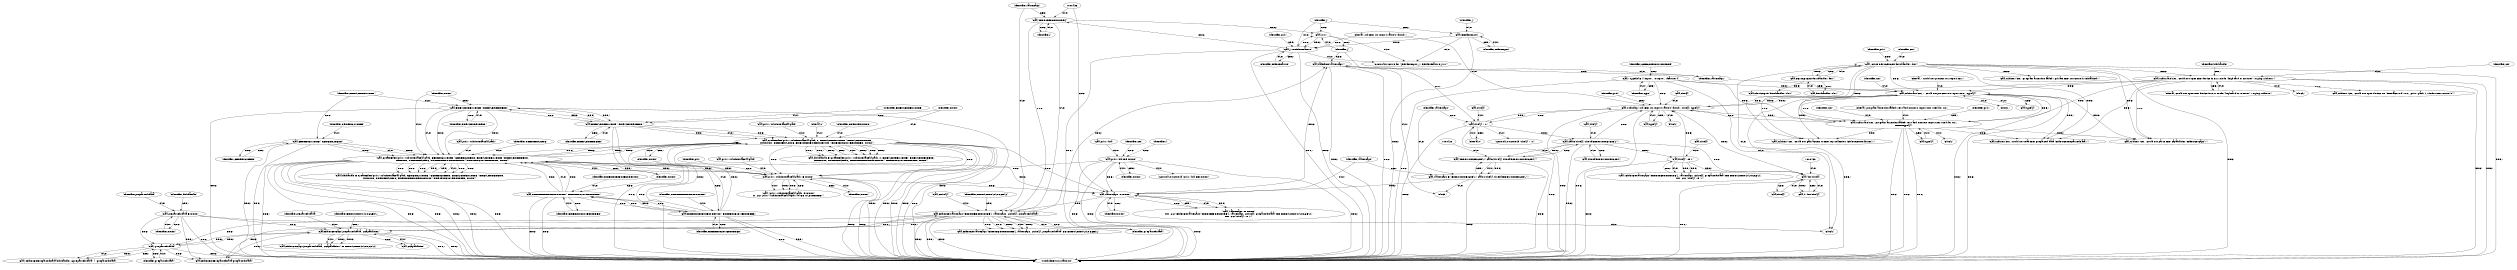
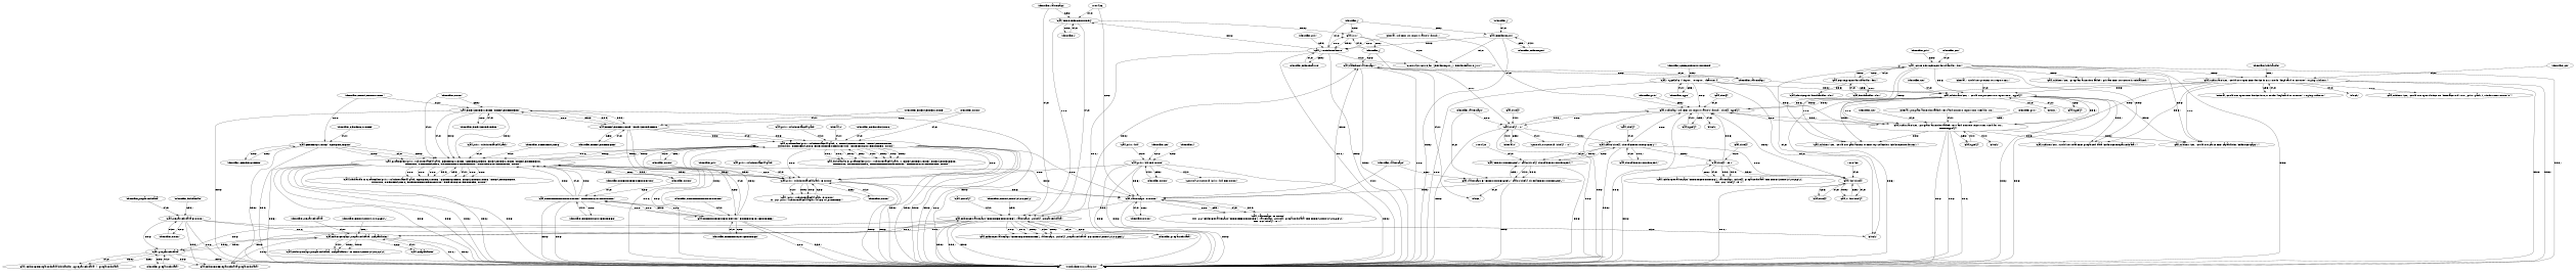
  digraph {
    n1 [label="(Call,safe_free(value_caps))"]
    n2 [label="(MethodReturn,static int)"]
    n3 [label="(Identifier,value_caps)"]
    n4 [label="(Block,)"]
    n5 [label="(Call,usbi_warn(ctx, \"  could not process %s report IDs\", type[j]))"]
    n6 [label="(Call,HidP_GetValueCaps((HIDP_REPORT_TYPE)j, value_caps, &size[j], preparsed_data))"]
    n7 [label="(Call,HidP_GetCaps(preparsed_data, &capabilities))"]
    n8 [label="(Call,!preparsed_data)"]
    n9 [label="(Identifier,preparsed_data)"]
    n10 [label="(Call,HidP_GetValueCaps((HIDP_REPORT_TYPE)j, value_caps, &size[j], preparsed_data) == HIDP_STATUS_SUCCESS)"]
    n11 [label="(Call,HidD_FreePreparsedData(preparsed_data))"]
    n12 [label="(Call,HidP_GetCaps(preparsed_data, &capabilities) != HIDP_STATUS_SUCCESS)"]
    n13 [label="(Call,&capabilities)"]
    n14 [label="(Call,!HidD_GetPreparsedData(hid_handle, &preparsed_data) || !preparsed_data)"]
    n15 [label="(Identifier,preparsed_data)"]
    n16 [label="(Call,(HIDP_REPORT_TYPE)j)"]
    n17 [label="(Call,j++)"]
    n18 [label="(Identifier,j)"]
    n19 [label="(Call,j<=HidP_Feature)"]
    n20 [label="(ControlStructure,for (j=HidP_Input; j<=HidP_Feature; j++))"]
    n21 [label="(Identifier,j)"]
    n22 [label="(Identifier,HidP_Feature)"]
    n23 [label="(Call,size[j] > 0)"]
    n24 [label="(Call,j=HidP_Input)"]
    n25 [label="(Identifier,HidP_Input)"]
    n26 [label="(Call,value_caps != NULL)"]
    n27 [label="(Identifier,NULL)"]
    n28 [label="(Call,(value_caps != NULL)\n\t\t\t\t  && (HidP_GetValueCaps((HIDP_REPORT_TYPE)j, value_caps, &size[j], preparsed_data) == HIDP_STATUS_SUCCESS)\n\t\t\t\t  && (size[j] >= 1))"]
    n29 [label="(Call,value_caps = (HIDP_VALUE_CAPS*) calloc(size[j], sizeof(HIDP_VALUE_CAPS)))"]
    n30 [label="(Call,(HIDP_VALUE_CAPS*) calloc(size[j], sizeof(HIDP_VALUE_CAPS)))"]
    n31 [label="(Call,calloc(size[j], sizeof(HIDP_VALUE_CAPS)))"]
    n32 [label="(Call,usbi_dbg(\"%d HID %s report value(s) found\", size[j], type[j]))"]
    n33 [label="(Call,(int)size[j])"]
    n34 [label="(Call,size[j] >= 1)"]
    n35 [label="(Call,sizeof(HIDP_VALUE_CAPS))"]
    n36 [label="(Call,usbi_warn(ctx, \"program assertion failed: zero and nonzero report IDs used for %s\",\n\t\t\t\t\t\t\t\ttype[j]))"]
    n37 [label="(Block,)"]
    n38 [label="(Call,type[j])"]
    n39 [label="(Call,size[j])"]
    n40 [label="(Call,i<(int)size[j])"]
    n41 [label="(Call,(HidP_GetValueCaps((HIDP_REPORT_TYPE)j, value_caps, &size[j], preparsed_data) == HIDP_STATUS_SUCCESS)\n\t\t\t\t  && (size[j] >= 1))"]
    n42 [label="(Literal,0)"]
    n43 [label="(ControlStructure,if (size[j] > 0))"]
    n44 [label="(Block,)"]
    n45 [label="(Call,usbi_err(ctx, \"could not parse HID capabilities (HidP_GetCaps)\"))"]
    n46 [label="(Call,usbi_err(ctx, \"could not read HID preparsed data (HidD_GetPreparsedData)\"))"]
    n47 [label="(Call,usbi_err(ctx, \"could not gain access to HID top collection (HidD_GetAttributes)\"))"]
    n48 [label="(Call,type[j])"]
    n49 [label="(Block,)"]
    n50 [label="(Call,type[j])"]
    n51 [label="(Call,* type[3] = {\"input\", \"output\", \"feature\"})"]
    n52 [label="(Block,)"]
    n53 [label="(Identifier,type)"]
    n54 [label="(Call,*ctx = DEVICE_CTX(dev_handle->dev))"]
    n55 [label="(Call,DEVICE_CTX(dev_handle->dev))"]
    n56 [label="(Call,usbi_warn(ctx, \"could not open HID device in R/W mode (keyboard or mouse?) - trying without\"))"]
    n57 [label="(Call,usbi_err(ctx, \"program assertion failed - private HID structure is unitialized\"))"]
    n58 [label="(Call,dev_handle->dev)"]
    n59 [label="(Call,_device_priv(dev_handle->dev))"]
    n60 [label="(Literal,\"could not open HID device in R/W mode (keyboard or mouse?) - trying without\")"]
    n61 [label="(Block,)"]
    n62 [label="(Call,usbi_err(ctx, \"could not open device %s (interface %d): %s\", priv->path, i, windows_error_str(0)))"]
    n63 [label="(Call,CreateFileA(priv->usb_interface[i].path, 0, FILE_SHARE_WRITE | FILE_SHARE_READ,\n\t\t\t\t\tNULL, OPEN_EXISTING, FILE_ATTRIBUTE_NORMAL | FILE_FLAG_OVERLAPPED, NULL))"]
    n64 [label="(Call,CreateFileA(priv->usb_interface[i].path, GENERIC_WRITE | GENERIC_READ, FILE_SHARE_WRITE | FILE_SHARE_READ,\n\t\t\t\tNULL, OPEN_EXISTING, FILE_ATTRIBUTE_NORMAL | FILE_FLAG_OVERLAPPED, NULL))"]
    n65 [label="(Call,priv->usb_interface[i].path != NULL)"]
    n66 [label="(Identifier,NULL)"]
    n67 [label="(Call,hid_handle = CreateFileA(priv->usb_interface[i].path, 0, FILE_SHARE_WRITE | FILE_SHARE_READ,\n\t\t\t\t\tNULL, OPEN_EXISTING, FILE_ATTRIBUTE_NORMAL | FILE_FLAG_OVERLAPPED, NULL))"]
    n68 [label="(Call,hid_handle = CreateFileA(priv->usb_interface[i].path, GENERIC_WRITE | GENERIC_READ, FILE_SHARE_WRITE | FILE_SHARE_READ,\n\t\t\t\tNULL, OPEN_EXISTING, FILE_ATTRIBUTE_NORMAL | FILE_FLAG_OVERLAPPED, NULL))"]
    n69 [label="(Identifier,NULL)"]
    n70 [label="(Identifier,NULL)"]
    n71 [label="(Call,(priv->usb_interface[i].path != NULL)\n\t\t  && (priv->usb_interface[i].apib->id == USB_API_HID))"]
    n72 [label="(Call,FILE_ATTRIBUTE_NORMAL | FILE_FLAG_OVERLAPPED)"]
    n73 [label="(Call,FILE_ATTRIBUTE_NORMAL | FILE_FLAG_OVERLAPPED)"]
    n74 [label="(Call,priv->hid == NULL)"]
    n75 [label="(Identifier,NULL)"]
    n76 [label="(ControlStructure,if (priv->hid == NULL))"]
    n77 [label="(Call,GENERIC_WRITE | GENERIC_READ)"]
    n78 [label="(Identifier,GENERIC_READ)"]
    n79 [label="(Call,FILE_SHARE_WRITE | FILE_SHARE_READ)"]
    n80 [label="(Call,FILE_SHARE_WRITE | FILE_SHARE_READ)"]
    n81 [label="(Identifier,FILE_SHARE_READ)"]
    n82 [label="(Identifier,FILE_SHARE_READ)"]
    n83 [label="(Identifier,FILE_FLAG_OVERLAPPED)"]
    n84 [label="(Identifier,FILE_FLAG_OVERLAPPED)"]
    n85 [label="(Call,preparsed_data = NULL)"]
    n86 [label="(Identifier,NULL)"]
    n87 [label="(Identifier,FILE_SHARE_WRITE)"]
    n88 [label="(Identifier,value_caps)"]
    n89 [label="(Identifier,value_caps)"]
    n90 [label="(Identifier,NULL)"]
    n91 [label="(Identifier,priv)"]
    n92 [label="(Identifier,priv)"]
    n93 [label="(Identifier,j)"]
    n94 [label="(Literal,\"  could not process %s report IDs\")"]
    n95 [label="(Call,size[j])"]
    n96 [label="(Identifier,OPEN_EXISTING)"]
    n97 [label="(Call,priv->usb_interface[i].path)"]
    n98 [label="(Call,priv->hid)"]
    n99 [label="(Call,&size[j])"]
    n100 [label="(Identifier,ctx)"]
    n101 [label="(Identifier,HIDP_STATUS_SUCCESS)"]
    n102 [label="(Identifier,ctx)"]
    n103 [label="(Identifier,NULL)"]
    n104 [label="(Identifier,ctx)"]
    n105 [label="(Literal,0)"]
    n106 [label="(Identifier,value_caps)"]
    n107 [label="(Identifier,FILE_SHARE_WRITE)"]
    n108 [label="(Identifier,ctx)"]
    n109 [label="(Identifier,hid_handle)"]
    n110 [label="(Identifier,OPEN_EXISTING)"]
    n111 [label="(Identifier,preparsed_data)"]
    n112 [label="(Identifier,hid_handle)"]
    n113 [label="(Identifier,FILE_ATTRIBUTE_NORMAL)"]
    n114 [label="(Identifier,preparsed_data)"]
    n115 [label="(Identifier,CHECK_HID_AVAILABLE)"]
    n116 [label="(Identifier,priv)"]
    n117 [label="(Call,priv->usb_interface[i].path)"]
    n118 [label="(Identifier,HIDP_STATUS_SUCCESS)"]
    n119 [label="(Call,priv->usb_interface[i].path)"]
    n120 [label="(Literal,\"%d HID %s report value(s) found\")"]
    n121 [label="(Literal,\"program assertion failed: zero and nonzero report IDs used for %s\")"]
    n122 [label="(Identifier,priv)"]
    n123 [label="(Identifier,priv)"]
    n124 [label="(Identifier,GENERIC_WRITE)"]
    n125 [label="(Call,size[j])"]
    n126 [label="(Call,size[j])"]
    n127 [label="(Identifier,FILE_ATTRIBUTE_NORMAL)"]
    n128 [label="(Identifier,i)"]
    n129 [label="(Identifier,ctx)"]
    n130 [label="(Identifier,j)"]
    n131 [label="(Call,size[j])"]
    1000436
    1000420
    1000468
    n1 -> n2 [label="DDG: "]
    n1 -> n2 [label="DDG: "]
    n1 -> n3 [label="CFG: "]
    n1 -> n4 [label="AST: "]
    n3 -> n1 [label="AST: "]
    n3 -> n5 [label="CFG: "]
    n5 -> n2 [label="DDG: "]
    n5 -> n2 [label="DDG: "]
    n5 -> n2 [label="DDG: "]
    n5 -> n32 [label="DDG: "]
    n5 -> n36 [label="DDG: "]
    n5 -> n45 [label="DDG: "]
    n5 -> n46 [label="DDG: "]
    n5 -> n47 [label="DDG: "]
    n5 -> n49 [label="AST: "]
    n5 -> n50 [label="CFG: "]
    n6 -> n1 [label="DDG: "]
    n6 -> n2 [label="DDG: "]
    n6 -> n2 [label="DDG: "]
    n6 -> n2 [label="DDG: "]
    n6 -> n7 [label="DDG: "]
    n6 -> n8 [label="DDG: "]
    n6 -> n9 [label="CFG: "]
    n6 -> n10 [label="AST: "]
    n6 -> n10 [label="DDG: "]
    n6 -> n10 [label="DDG: "]
    n6 -> n10 [label="DDG: "]
    n6 -> n10 [label="DDG: "]
    n6 -> n11 [label="DDG: "]
    n7 -> n2 [label="DDG: "]
    n7 -> n2 [label="DDG: "]
    n7 -> n6 [label="DDG: "]
    n7 -> n8 [label="DDG: "]
    n7 -> n11 [label="DDG: "]
    n7 -> n12 [label="AST: "]
    n7 -> n12 [label="DDG: "]
    n7 -> n12 [label="DDG: "]
    n7 -> n13 [label="CFG: "]
    n8 -> n2 [label="DDG: "]
    n8 -> n7 [label="DDG: "]
    n8 -> n11 [label="DDG: "]
    n8 -> n14 [label="AST: "]
    n8 -> n14 [label="DDG: "]
    n8 -> n15 [label="CFG: "]
    n9 -> n6 [label="AST: "]
    n13 -> n7 [label="AST: "]
    n14 -> n8 [label="CFG: "]
    n15 -> n8 [label="AST: "]
    n16 -> n6 [label="AST: "]
    n16 -> n6 [label="DDG: "]
    n16 -> n17 [label="DDG: "]
    n16 -> n18 [label="CFG: "]
    n17 -> n19 [label="DDG: "]
    n17 -> n20 [label="AST: "]
    n17 -> n21 [label="CFG: "]
    n18 -> n16 [label="AST: "]
    n19 -> n2 [label="DDG: "]
    n19 -> n2 [label="DDG: "]
    n19 -> n2 [label="DDG: "]
    n19 -> n16 [label="DDG: "]
    n19 -> n17 [label="DDG: "]
    n19 -> n20 [label="AST: "]
    n19 -> n22 [label="CFG: "]
    n21 -> n1 [label="CFG: "]
    n21 -> n17 [label="AST: "]
    n21 -> n23 [label="CFG: "]
    n22 -> n19 [label="AST: "]
    n23 -> n2 [label="DDG: "]
    n23 -> n2 [label="DDG: "]
    n23 -> n31 [label="DDG: "]
    n23 -> n32 [label="DDG: "]
    n23 -> n42 [label="CFG: "]
    n23 -> n43 [label="AST: "]
    n24 -> n2 [label="DDG: "]
    n24 -> n19 [label="DDG: "]
    n24 -> n20 [label="AST: "]
    n24 -> n25 [label="CFG: "]
    n25 -> n24 [label="AST: "]
    n26 -> n1 [label="DDG: "]
    n26 -> n2 [label="DDG: "]
    n26 -> n6 [label="DDG: "]
    n26 -> n27 [label="CFG: "]
    n26 -> n28 [label="AST: "]
    n26 -> n28 [label="DDG: "]
    n26 -> n28 [label="DDG: "]
    n27 -> n26 [label="AST: "]
    n28 -> n26 [label="CFG: "]
    n29 -> n2 [label="DDG: "]
    n29 -> n4 [label="AST: "]
    n29 -> n26 [label="DDG: "]
    n29 -> n30 [label="CFG: "]
    n30 -> n2 [label="DDG: "]
    n30 -> n29 [label="AST: "]
    n30 -> n29 [label="DDG: "]
    n30 -> n31 [label="CFG: "]
    n31 -> n2 [label="DDG: "]
    n31 -> n30 [label="AST: "]
    n31 -> n30 [label="DDG: "]
    n31 -> n32 [label="DDG: "]
    n31 -> n33 [label="DDG: "]
    n31 -> n34 [label="DDG: "]
-   n31 -> n35 [label="CFG: "]
+   n31 -> n35 [label="DDG: "]
    n32 -> n2 [label="DDG: "]
    n32 -> n2 [label="DDG: "]
    n32 -> n5 [label="DDG: "]
    n32 -> n23 [label="DDG: "]
    n32 -> n36 [label="DDG: "]
    n32 -> n37 [label="AST: "]
    n32 -> n38 [label="CFG: "]
    n33 -> n2 [label="DDG: "]
    n33 -> n32 [label="DDG: "]
    n33 -> n39 [label="CFG: "]
    n33 -> n40 [label="AST: "]
    n33 -> n40 [label="DDG: "]
    n34 -> n2 [label="DDG: "]
    n34 -> n32 [label="DDG: "]
    n34 -> n33 [label="DDG: "]
    n34 -> n41 [label="AST: "]
    n34 -> n41 [label="DDG: "]
    n34 -> n41 [label="DDG: "]
    n35 -> n31 [label="AST: "]
    n36 -> n2 [label="DDG: "]
    n36 -> n2 [label="DDG: "]
    n36 -> n2 [label="DDG: "]
    n36 -> n5 [label="DDG: "]
    n36 -> n32 [label="DDG: "]
    n36 -> n44 [label="AST: "]
    n36 -> n45 [label="DDG: "]
    n36 -> n46 [label="DDG: "]
    n36 -> n47 [label="DDG: "]
    n36 -> n48 [label="CFG: "]
    n38 -> n32 [label="AST: "]
    n39 -> n33 [label="AST: "]
    n40 -> n33 [label="CFG: "]
    n41 -> n34 [label="CFG: "]
    n42 -> n23 [label="AST: "]
    n48 -> n36 [label="AST: "]
    n50 -> n5 [label="AST: "]
    n51 -> n2 [label="DDG: "]
    n51 -> n5 [label="DDG: "]
    n51 -> n32 [label="DDG: "]
    n51 -> n36 [label="DDG: "]
    n51 -> n52 [label="AST: "]
    n51 -> n53 [label="CFG: "]
    n53 -> n51 [label="AST: "]
    n54 -> n2 [label="DDG: "]
    n54 -> n2 [label="DDG: "]
    n54 -> n5 [label="DDG: "]
    n54 -> n36 [label="DDG: "]
    n54 -> n45 [label="DDG: "]
    n54 -> n46 [label="DDG: "]
    n54 -> n47 [label="DDG: "]
    n54 -> n52 [label="AST: "]
    n54 -> n55 [label="CFG: "]
    n54 -> n56 [label="DDG: "]
    n54 -> n57 [label="DDG: "]
    n55 -> n54 [label="AST: "]
    n55 -> n54 [label="DDG: "]
    n55 -> n58 [label="CFG: "]
    n55 -> n59 [label="DDG: "]
    n56 -> n2 [label="DDG: "]
    n56 -> n2 [label="DDG: "]
    n56 -> n5 [label="DDG: "]
    n56 -> n36 [label="DDG: "]
    n56 -> n45 [label="DDG: "]
    n56 -> n46 [label="DDG: "]
    n56 -> n47 [label="DDG: "]
    n56 -> n60 [label="CFG: "]
    n56 -> n61 [label="AST: "]
    n56 -> n62 [label="DDG: "]
    n58 -> n55 [label="AST: "]
    n60 -> n56 [label="AST: "]
    n63 -> n2 [label="DDG: "]
    n63 -> n2 [label="DDG: "]
    n63 -> n2 [label="DDG: "]
    n63 -> n2 [label="DDG: "]
    n63 -> n2 [label="DDG: "]
    n63 -> n26 [label="DDG: "]
    n63 -> n64 [label="DDG: "]
    n63 -> n65 [label="DDG: "]
    n63 -> n65 [label="DDG: "]
    n63 -> n66 [label="CFG: "]
    n63 -> n67 [label="AST: "]
    n63 -> n67 [label="DDG: "]
    n63 -> n67 [label="DDG: "]
    n63 -> n67 [label="DDG: "]
    n63 -> n67 [label="DDG: "]
    n63 -> n67 [label="DDG: "]
    n63 -> n67 [label="DDG: "]
    n64 -> n2 [label="DDG: "]
    n64 -> n2 [label="DDG: "]
    n64 -> n2 [label="DDG: "]
    n64 -> n2 [label="DDG: "]
    n64 -> n2 [label="DDG: "]
    n64 -> n2 [label="DDG: "]
    n64 -> n26 [label="DDG: "]
    n64 -> n63 [label="DDG: "]
    n64 -> n63 [label="DDG: "]
    n64 -> n63 [label="DDG: "]
    n64 -> n65 [label="DDG: "]
    n64 -> n65 [label="DDG: "]
    n64 -> n68 [label="AST: "]
    n64 -> n68 [label="DDG: "]
    n64 -> n68 [label="DDG: "]
    n64 -> n68 [label="DDG: "]
    n64 -> n68 [label="DDG: "]
    n64 -> n68 [label="DDG: "]
    n64 -> n68 [label="DDG: "]
    n64 -> n69 [label="CFG: "]
    n65 -> n2 [label="DDG: "]
    n65 -> n2 [label="DDG: "]
    n65 -> n26 [label="DDG: "]
    n65 -> n64 [label="DDG: "]
    n65 -> n64 [label="DDG: "]
    n65 -> n70 [label="CFG: "]
    n65 -> n71 [label="AST: "]
    n65 -> n71 [label="DDG: "]
    n65 -> n71 [label="DDG: "]
    n66 -> n63 [label="AST: "]
    n66 -> n72 [label="CFG: "]
    n67 -> n63 [label="CFG: "]
    n68 -> n64 [label="CFG: "]
    n69 -> n64 [label="AST: "]
    n69 -> n73 [label="CFG: "]
    n70 -> n65 [label="AST: "]
    n71 -> n65 [label="CFG: "]
    n72 -> n2 [label="DDG: "]
    n72 -> n2 [label="DDG: "]
    n72 -> n63 [label="AST: "]
    n72 -> n63 [label="DDG: "]
    n72 -> n63 [label="DDG: "]
    n72 -> n73 [label="DDG: "]
    n72 -> n73 [label="DDG: "]
    n72 -> n84 [label="CFG: "]
    n73 -> n2 [label="DDG: "]
    n73 -> n2 [label="DDG: "]
    n73 -> n64 [label="AST: "]
    n73 -> n64 [label="DDG: "]
    n73 -> n64 [label="DDG: "]
    n73 -> n72 [label="DDG: "]
    n73 -> n72 [label="DDG: "]
    n73 -> n83 [label="CFG: "]
    n74 -> n2 [label="DDG: "]
    n74 -> n2 [label="DDG: "]
    n74 -> n2 [label="DDG: "]
    n74 -> n26 [label="DDG: "]
    n74 -> n65 [label="DDG: "]
    n74 -> n75 [label="CFG: "]
    n74 -> n76 [label="AST: "]
    n75 -> n74 [label="AST: "]
    n77 -> n2 [label="DDG: "]
    n77 -> n2 [label="DDG: "]
    n77 -> n64 [label="AST: "]
    n77 -> n64 [label="DDG: "]
    n77 -> n64 [label="DDG: "]
    n77 -> n78 [label="CFG: "]
    n78 -> n77 [label="CFG: "]
    n79 -> n2 [label="DDG: "]
    n79 -> n2 [label="DDG: "]
    n79 -> n64 [label="AST: "]
    n79 -> n64 [label="DDG: "]
    n79 -> n64 [label="DDG: "]
    n79 -> n80 [label="DDG: "]
    n79 -> n80 [label="DDG: "]
    n79 -> n81 [label="CFG: "]
    n80 -> n2 [label="DDG: "]
    n80 -> n2 [label="DDG: "]
    n80 -> n63 [label="AST: "]
    n80 -> n63 [label="DDG: "]
    n80 -> n63 [label="DDG: "]
    n80 -> n79 [label="DDG: "]
    n80 -> n79 [label="DDG: "]
    n80 -> n82 [label="CFG: "]
    n81 -> n79 [label="AST: "]
    n82 -> n80 [label="AST: "]
    n83 -> n73 [label="AST: "]
    n84 -> n72 [label="AST: "]
    n85 -> n2 [label="DDG: "]
    n85 -> n7 [label="DDG: "]
    n85 -> n8 [label="DDG: "]
    n85 -> n11 [label="DDG: "]
    n85 -> n52 [label="AST: "]
    n85 -> n86 [label="CFG: "]
    n86 -> n85 [label="AST: "]
    n87 -> n77 [label="CFG: "]
    n87 -> n79 [label="AST: "]
    n88 -> n6 [label="AST: "]
    n88 -> n16 [label="CFG: "]
    n89 -> n26 [label="AST: "]
    n89 -> n29 [label="CFG: "]
    n90 -> n63 [label="AST: "]
    n90 -> n80 [label="CFG: "]
    n91 -> n19 [label="CFG: "]
    n92 -> n54 [label="CFG: "]
    n93 -> n17 [label="CFG: "]
    n93 -> n19 [label="AST: "]
    n93 -> n24 [label="CFG: "]
    n94 -> n5 [label="AST: "]
    n95 -> n34 [label="AST: "]
    n96 -> n64 [label="AST: "]
    n97 -> n64 [label="AST: "]
    n98 -> n74 [label="AST: "]
    n99 -> n6 [label="AST: "]
    n100 -> n36 [label="AST: "]
    n101 -> n7 [label="CFG: "]
    n102 -> n5 [label="AST: "]
    n103 -> n64 [label="AST: "]
    n103 -> n79 [label="CFG: "]
    n104 -> n74 [label="CFG: "]
    n105 -> n63 [label="AST: "]
    n106 -> n23 [label="CFG: "]
    n106 -> n29 [label="AST: "]
    n107 -> n80 [label="AST: "]
    n108 -> n56 [label="AST: "]
    n109 -> n56 [label="CFG: "]
    n110 -> n63 [label="AST: "]
    n111 -> n85 [label="AST: "]
    n112 -> n85 [label="CFG: "]
    n113 -> n73 [label="AST: "]
    n114 -> n7 [label="AST: "]
    n115 -> n51 [label="CFG: "]
    n116 -> n32 [label="CFG: "]
    n117 -> n65 [label="AST: "]
    n118 -> n6 [label="CFG: "]
    n119 -> n63 [label="AST: "]
    n120 -> n19 [label="CFG: "]
    n120 -> n32 [label="AST: "]
    n121 -> n36 [label="AST: "]
    n122 -> n65 [label="CFG: "]
    n123 -> n36 [label="CFG: "]
    n124 -> n77 [label="AST: "]
    n125 -> n23 [label="AST: "]
    n126 -> n32 [label="AST: "]
    n127 -> n72 [label="AST: "]
    n128 -> n74 [label="CFG: "]
    n129 -> n54 [label="AST: "]
    n130 -> n24 [label="AST: "]
    n131 -> n31 [label="AST: "]
    1000436 -> n16 [label="AST: "]
    1000436 -> n26 [label="CFG: "]
    1000420 -> n30 [label="AST: "]
    1000468 -> n33 [label="AST: "]
  }
